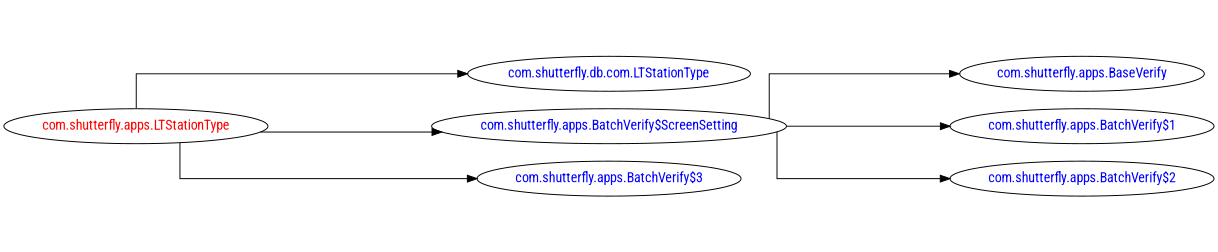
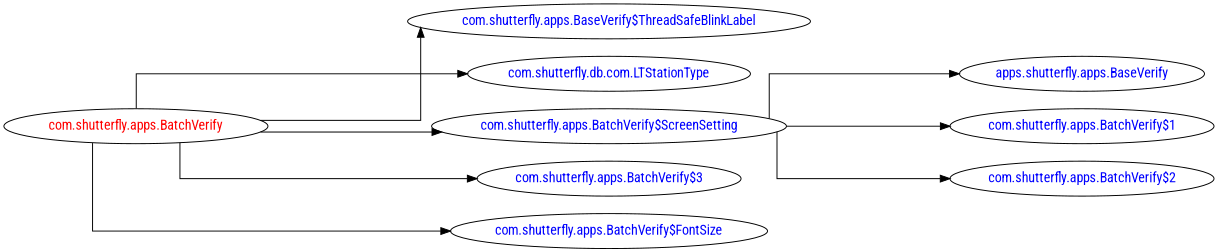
  digraph {
    concentrate=true
    fontname="Roboto Condensed"
    rankdir=LR
    ranksep=2.0
    splines=ortho
    node [fontcolor=blue fontname="Roboto Condensed"]
    edge [fontname="Roboto Condensed"]
-   "com.shutterfly.apps.BatchVerify" [fontcolor=red label="com.shutterfly.apps.LTStationType"]
+   "com.shutterfly.apps.BatchVerify" [fontcolor=red]
+   "com.shutterfly.apps.BaseVerify$ThreadSafeBlinkLabel"
    n3 [label="com.shutterfly.db.com.LTStationType"]
    "com.shutterfly.apps.BatchVerify$ScreenSetting"
    "com.shutterfly.apps.BatchVerify$3"
-   "com.shutterfly.apps.BaseVerify"
+   "com.shutterfly.apps.BatchVerify$FontSize"
+   "com.shutterfly.apps.BaseVerify" [label="apps.shutterfly.apps.BaseVerify"]
    "com.shutterfly.apps.BatchVerify$1"
    "com.shutterfly.apps.BatchVerify$2"
+   "com.shutterfly.apps.BatchVerify" -> "com.shutterfly.apps.BaseVerify$ThreadSafeBlinkLabel"
    "com.shutterfly.apps.BatchVerify" -> n3
    "com.shutterfly.apps.BatchVerify" -> "com.shutterfly.apps.BatchVerify$ScreenSetting"
    "com.shutterfly.apps.BatchVerify" -> "com.shutterfly.apps.BatchVerify$3"
+   "com.shutterfly.apps.BatchVerify" -> "com.shutterfly.apps.BatchVerify$FontSize"
    "com.shutterfly.apps.BatchVerify$ScreenSetting" -> "com.shutterfly.apps.BaseVerify"
    "com.shutterfly.apps.BatchVerify$ScreenSetting" -> "com.shutterfly.apps.BatchVerify$1"
    "com.shutterfly.apps.BatchVerify$ScreenSetting" -> "com.shutterfly.apps.BatchVerify$2"
  }
